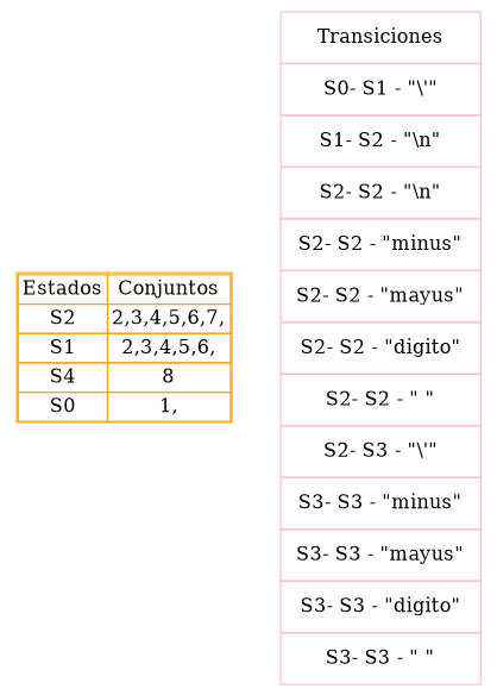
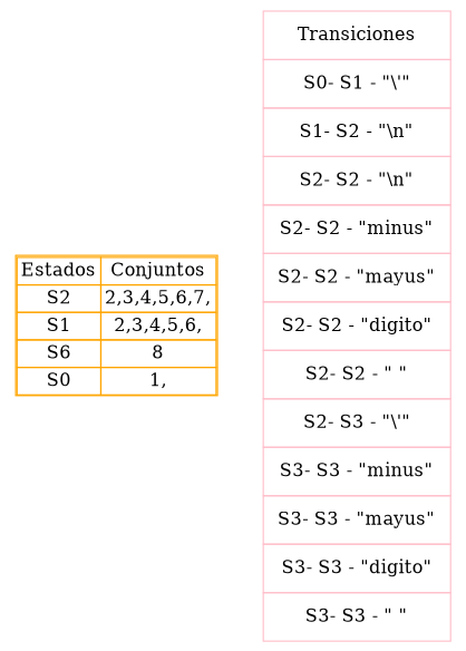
  digraph {
    node [shape=plaintext]
-   n1 [label=< <table color='orange' cellspacing='0'> <tr><td>Estados</td><td>Conjuntos</td></tr> <tr><td>S2</td><td>2,3,4,5,6,7,</td></tr> <tr><td>S1</td><td>2,3,4,5,6,</td></tr> <tr><td>S4</td><td>8</td></tr> <tr><td>S0</td><td>1,</td></tr> </table> >]
+   n1 [label=< <table color='orange' cellspacing='0'> <tr><td>Estados</td><td>Conjuntos</td></tr> <tr><td>S2</td><td>2,3,4,5,6,7,</td></tr> <tr><td>S1</td><td>2,3,4,5,6,</td></tr> <tr><td>S6</td><td>8</td></tr> <tr><td>S0</td><td>1,</td></tr> </table> >]
    n2 [label=<  <table color='pink' border='0' cellborder='1' cellpadding='10' cellspacing='0'> <tr><td>Transiciones</td></tr> <tr><td>S0- S1 - "\'"</td></tr> <tr><td>S1- S2 - "\n"</td></tr> <tr><td>S2- S2 - "\n"</td></tr> <tr><td>S2- S2 - "minus"</td></tr> <tr><td>S2- S2 - "mayus"</td></tr> <tr><td>S2- S2 - "digito"</td></tr> <tr><td>S2- S2 - " "</td></tr> <tr><td>S2- S3 - "\'"</td></tr> <tr><td>S3- S3 - "minus"</td></tr> <tr><td>S3- S3 - "mayus"</td></tr> <tr><td>S3- S3 - "digito"</td></tr> <tr><td>S3- S3 - " "</td></tr> </table> >]
  }
